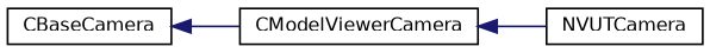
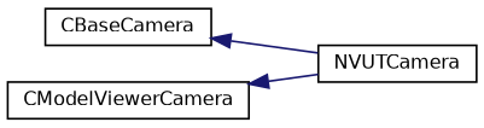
  digraph {
    rankdir=LR
    node [color=black fillcolor=white fontname=Helvetica fontsize=10 shape=record style=filled]
    edge [color=midnightblue dir=back fontname=Helvetica fontsize=10 labelfontname=Helvetica labelfontsize=10 style=solid]
    n1 [height=0.2 label=CBaseCamera width=0.4]
    n2 [height=0.2 label=CModelViewerCamera width=0.4]
    n3 [height=0.2 label=NVUTCamera width=0.4]
-   n1 -> n2
+   n1 -> n3
    n2 -> n3
  }
